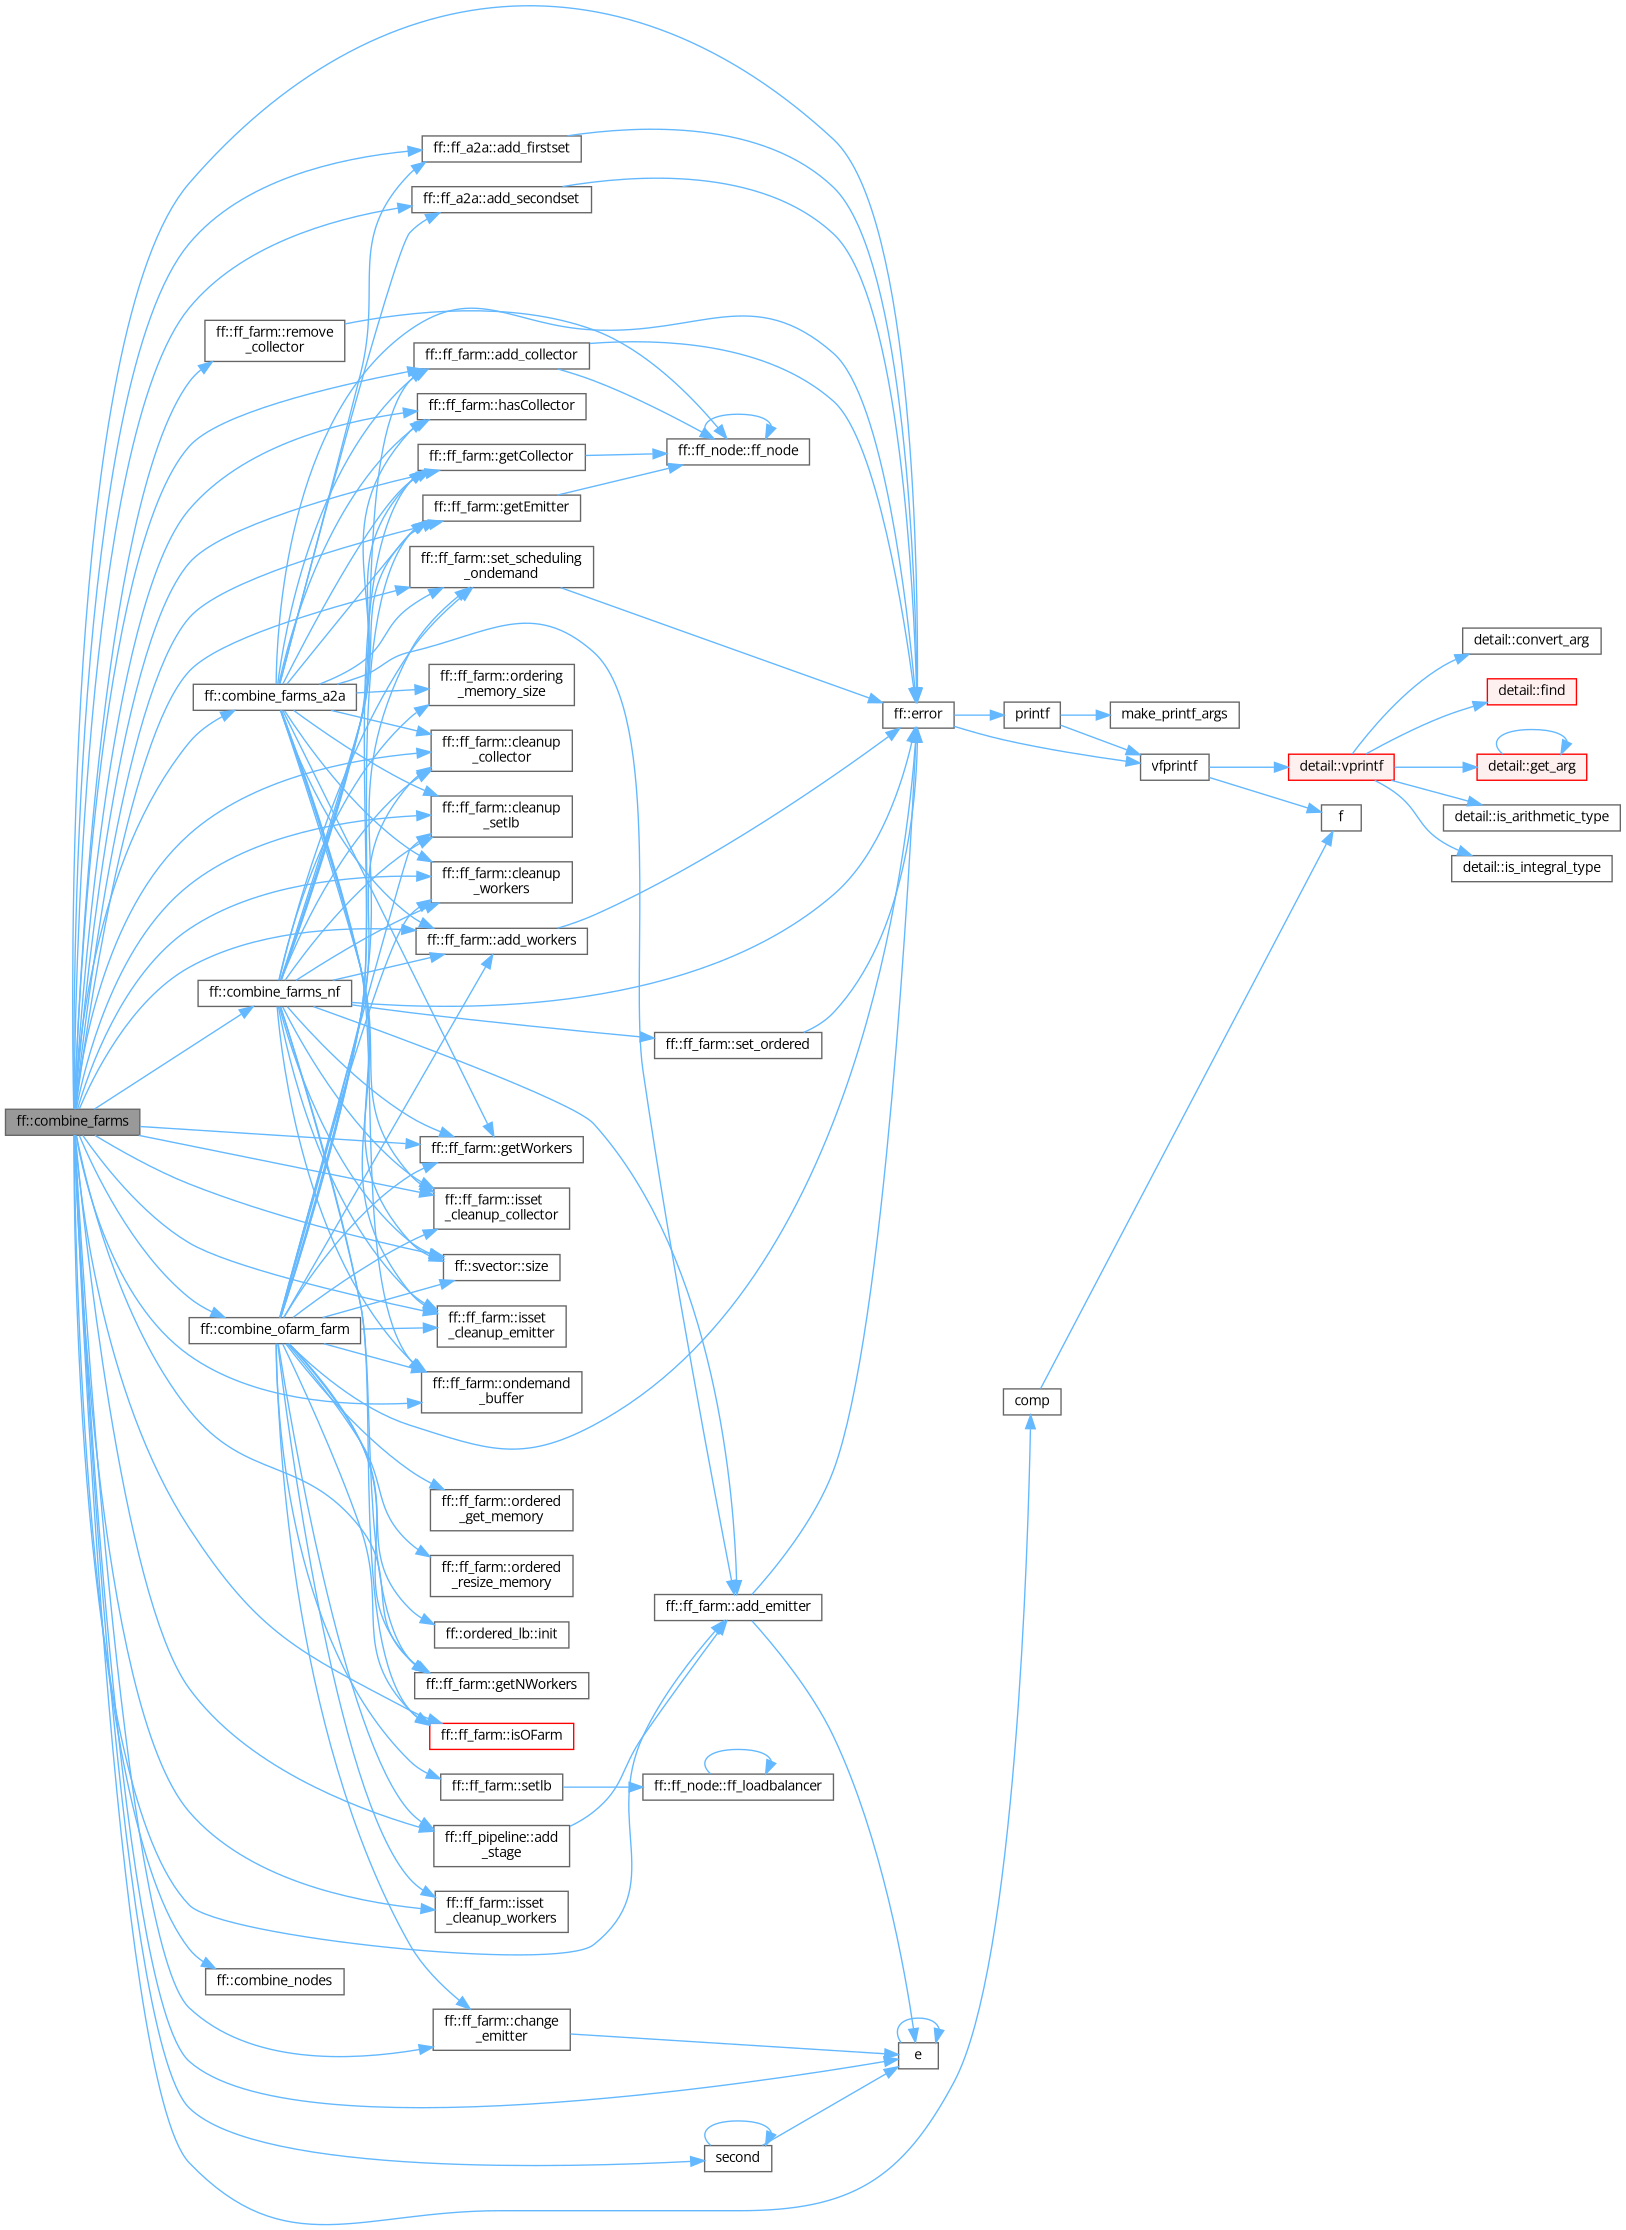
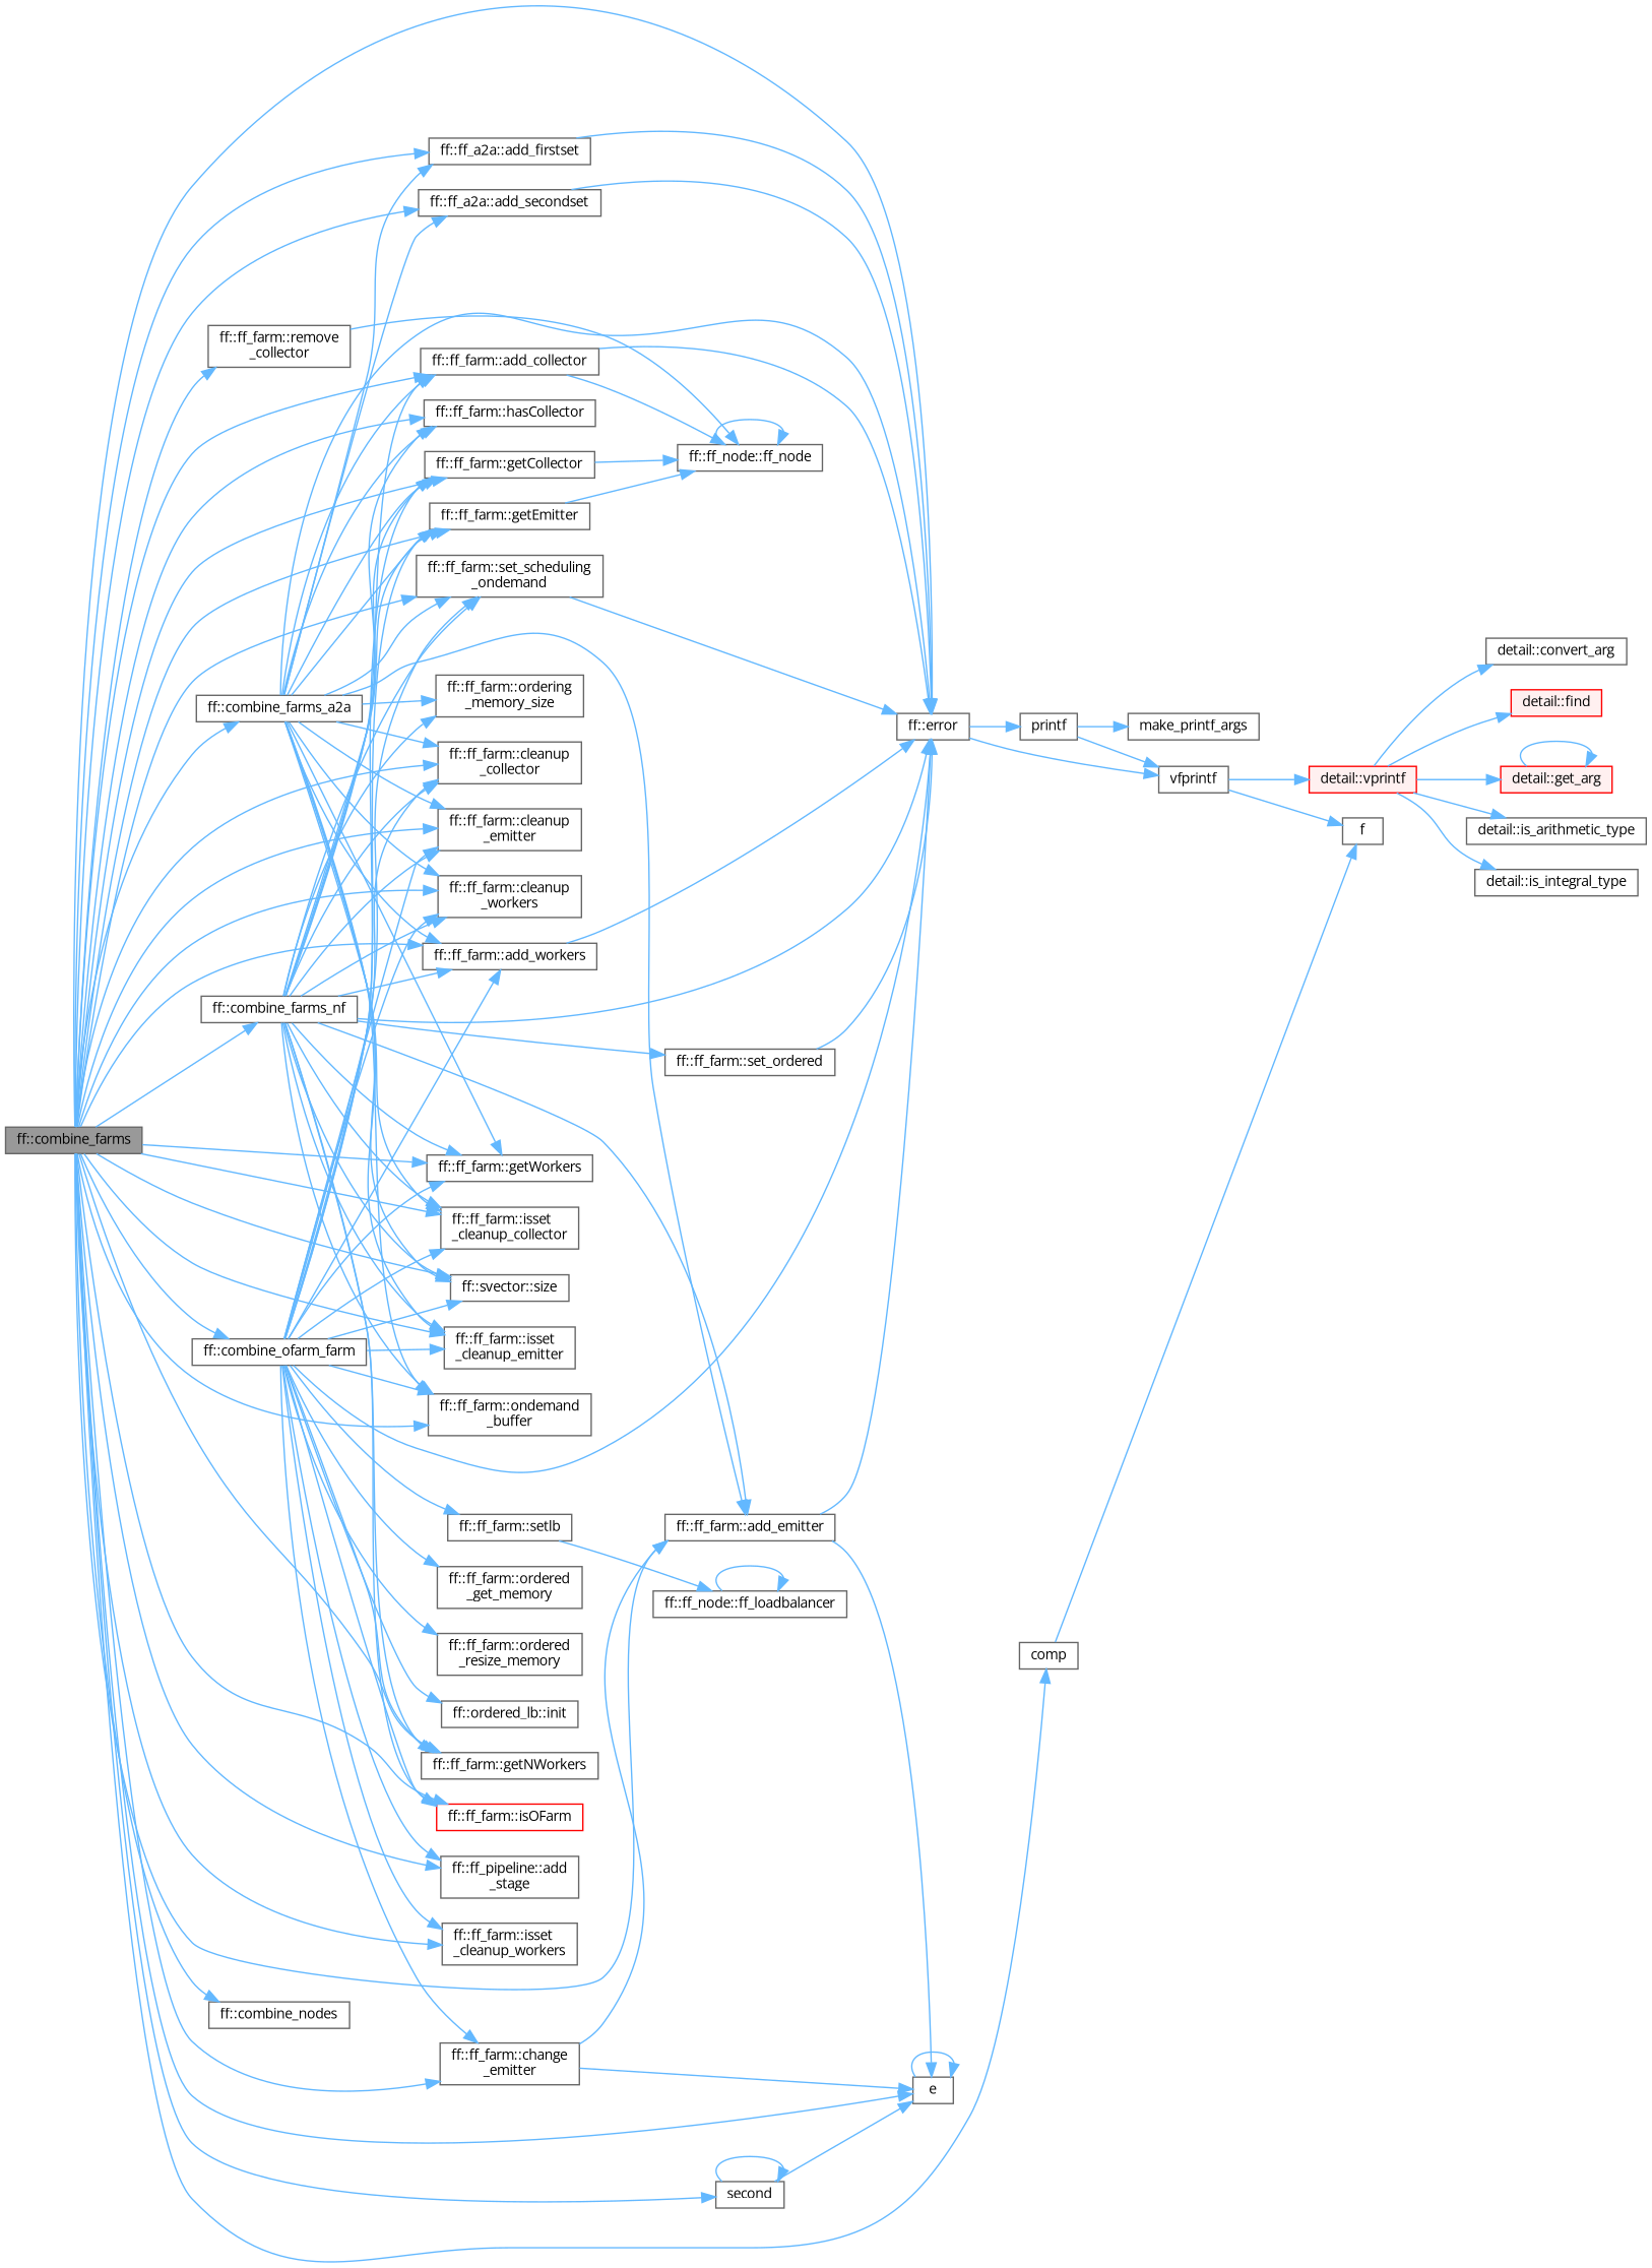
  digraph {
    fontname="Open Sans"
    rankdir=LR
    node [color=grey40 fillcolor=white fontname="Open Sans" fontsize=10 shape=box style=filled]
    edge [color=steelblue1 fontname="Open Sans" fontsize=10 labelfontname=Helvetica labelfontsize=10 style=solid]
    n1 [color=gray40 fillcolor=grey60 fontcolor=black height=0.2 label="ff::combine_farms" width=0.4]
    n2 [height=0.2 label="ff::ff_farm::add_collector" width=0.4]
    n3 [height=0.2 label="ff::error" width=0.4]
    n4 [height=0.2 label="ff::ff_farm::add_emitter" width=0.4]
    n5 [height=0.2 label=e width=0.4]
    n6 [height=0.2 label="ff::ff_a2a::add_firstset" width=0.4]
    n7 [height=0.2 label="ff::ff_a2a::add_secondset" width=0.4]
    n8 [height=0.2 label="ff::ff_pipeline::add\l_stage" width=0.4]
    n9 [height=0.2 label="ff::ff_farm::add_workers" width=0.4]
    n10 [height=0.2 label="ff::ff_farm::change\l_emitter" width=0.4]
    n11 [height=0.2 label="ff::ff_farm::cleanup\l_collector" width=0.4]
-   n12 [height=0.2 label="ff::ff_farm::cleanup\l_setlb" width=0.4]
+   n12 [height=0.2 label="ff::ff_farm::cleanup\l_emitter" width=0.4]
    n13 [height=0.2 label="ff::ff_farm::cleanup\l_workers" width=0.4]
    n14 [height=0.2 label="ff::combine_farms_a2a" width=0.4]
    n15 [height=0.2 label="ff::ff_farm::getCollector" width=0.4]
    n16 [height=0.2 label="ff::ff_farm::getEmitter" width=0.4]
    n17 [height=0.2 label="ff::ff_farm::getWorkers" width=0.4]
    n18 [height=0.2 label="ff::ff_farm::hasCollector" width=0.4]
    n19 [height=0.2 label="ff::ff_farm::isset\l_cleanup_collector" width=0.4]
    n20 [height=0.2 label="ff::ff_farm::isset\l_cleanup_emitter" width=0.4]
    n21 [height=0.2 label="ff::ff_farm::isset\l_cleanup_workers" width=0.4]
    n22 [height=0.2 label="ff::ff_farm::ondemand\l_buffer" width=0.4]
    n23 [height=0.2 label="ff::ff_farm::set_scheduling\l_ondemand" width=0.4]
    n24 [height=0.2 label="ff::svector::size" width=0.4]
    n25 [height=0.2 label="ff::combine_farms_nf" width=0.4]
    n26 [height=0.2 label="ff::ff_farm::getNWorkers" width=0.4]
    n27 [color=red height=0.2 label="ff::ff_farm::isOFarm" width=0.4]
    n28 [height=0.2 label="ff::combine_nodes" width=0.4]
    n29 [height=0.2 label="ff::combine_ofarm_farm" width=0.4]
    n30 [height=0.2 label=comp width=0.4]
    n31 [height=0.2 label="ff::ff_farm::remove\l_collector" width=0.4]
    n32 [height=0.2 label=second width=0.4]
    n33 [height=0.2 label="ff::ff_node::ff_node" width=0.4]
    n34 [height=0.2 label=printf width=0.4]
    n35 [height=0.2 label=vfprintf width=0.4]
    n36 [height=0.2 label="ff::ff_farm::ordering\l_memory_size" width=0.4]
    n37 [height=0.2 label="ff::ff_farm::set_ordered" width=0.4]
    n38 [height=0.2 label="ff::ordered_lb::init" width=0.4]
    n39 [height=0.2 label="ff::ff_farm::ordered\l_get_memory" width=0.4]
    n40 [height=0.2 label="ff::ff_farm::ordered\l_resize_memory" width=0.4]
    n41 [height=0.2 label="ff::ff_farm::setlb" width=0.4]
    n42 [height=0.2 label=f width=0.4]
    n43 [height=0.2 label=make_printf_args width=0.4]
    n44 [color=red fillcolor="#FFF0F0" height=0.2 label="detail::vprintf" width=0.4]
    n45 [height=0.2 label="detail::convert_arg" width=0.4]
    n46 [color=red fillcolor="#FFF0F0" height=0.2 label="detail::find" width=0.4]
    n47 [color=red fillcolor="#FFF0F0" height=0.2 label="detail::get_arg" width=0.4]
    n48 [height=0.2 label="detail::is_arithmetic_type" width=0.4]
    n49 [height=0.2 label="detail::is_integral_type" width=0.4]
    n50 [height=0.2 label="ff::ff_node::ff_loadbalancer" width=0.4]
    n1 -> n2
    n1 -> n3
    n1 -> n4
    n1 -> n5
    n1 -> n6
    n1 -> n7
    n1 -> n8
    n1 -> n9
    n1 -> n10
    n1 -> n11
    n1 -> n12
    n1 -> n13
    n1 -> n14
    n1 -> n15
    n1 -> n16
    n1 -> n17
    n1 -> n18
    n1 -> n19
    n1 -> n20
    n1 -> n21
    n1 -> n22
    n1 -> n23
    n1 -> n24
    n1 -> n25
    n1 -> n26
    n1 -> n27
    n1 -> n28
    n1 -> n29
    n1 -> n30
    n1 -> n31
    n1 -> n32
    n2 -> n3
    n2 -> n33
    n3 -> n34
    n3 -> n35
    n4 -> n3
    n4 -> n5
    n5 -> n5
    n6 -> n3
    n7 -> n3
    n9 -> n3
-   n8 -> n4
+   n10 -> n4
    n10 -> n5
    n14 -> n2
    n14 -> n3
    n14 -> n4
    n14 -> n6
    n14 -> n7
    n14 -> n9
    n14 -> n11
    n14 -> n12
    n14 -> n13
    n14 -> n15
    n14 -> n16
    n14 -> n17
    n14 -> n18
    n14 -> n19
    n14 -> n20
    n14 -> n22
    n14 -> n23
    n14 -> n24
    n14 -> n36
    n15 -> n33
    n16 -> n33
    n23 -> n3
    n25 -> n2
    n25 -> n3
    n25 -> n4
    n25 -> n9
    n25 -> n11
    n25 -> n12
    n25 -> n13
    n25 -> n15
    n25 -> n16
    n25 -> n17
    n25 -> n18
    n25 -> n19
    n25 -> n20
    n25 -> n22
    n25 -> n23
    n25 -> n24
    n25 -> n26
    n25 -> n27
    n25 -> n36
    n25 -> n37
    n29 -> n3
    n29 -> n8
    n29 -> n9
    n29 -> n10
    n29 -> n11
    n29 -> n12
    n29 -> n13
    n29 -> n15
    n29 -> n16
    n29 -> n17
    n29 -> n19
    n29 -> n20
    n29 -> n21
    n29 -> n22
    n29 -> n23
    n29 -> n24
    n29 -> n26
    n29 -> n27
    n29 -> n38
    n29 -> n39
    n29 -> n40
    n29 -> n41
    n30 -> n42
    n31 -> n33
    n32 -> n5
    n32 -> n32
    n33 -> n33
    n34 -> n35
    n34 -> n43
    n35 -> n42
    n35 -> n44
    n37 -> n3
    n41 -> n50
    n44 -> n45
    n44 -> n46
    n44 -> n47
    n44 -> n48
    n44 -> n49
    n47 -> n47
    n50 -> n50
  }
